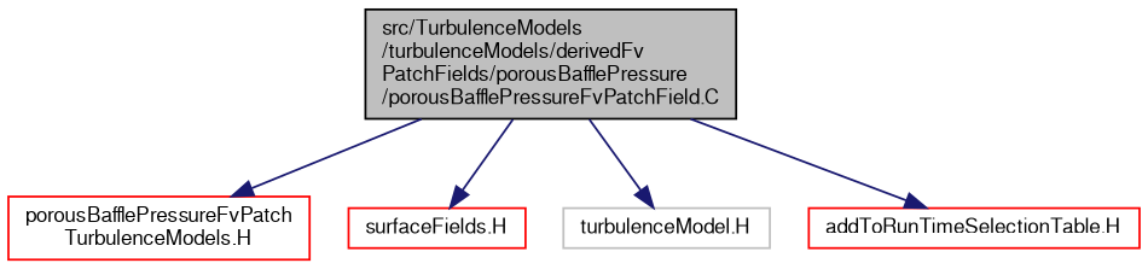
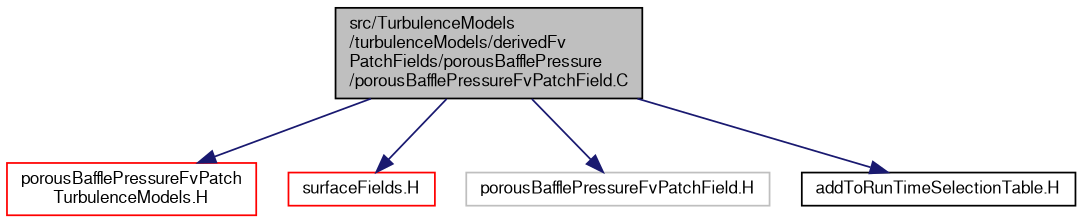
  digraph {
    node [color=black fontname=FreeSans fontsize=10 shape=record]
    edge [color=midnightblue fontname=FreeSans fontsize=10 labelfontname=FreeSans labelfontsize=10 style=solid]
    n1 [fillcolor=grey75 fontcolor=black height=0.2 label="src/TurbulenceModels\l/turbulenceModels/derivedFv\lPatchFields/porousBafflePressure\l/porousBafflePressureFvPatchField.C" style=filled width=0.4]
    n2 [color=red height=0.2 label="porousBafflePressureFvPatch\lTurbulenceModels.H" width=0.4]
    n3 [color=red height=0.2 label="surfaceFields.H" width=0.4]
-   n4 [color=grey75 height=0.2 label="turbulenceModel.H" width=0.4]
-   n5 [color=red height=0.2 label="addToRunTimeSelectionTable.H" width=0.4]
+   n4 [color=grey75 height=0.2 label="porousBafflePressureFvPatchField.H" width=0.4]
+   n5 [height=0.2 label="addToRunTimeSelectionTable.H" width=0.4]
    n1 -> n2
    n1 -> n3
    n1 -> n4
    n1 -> n5
  }
